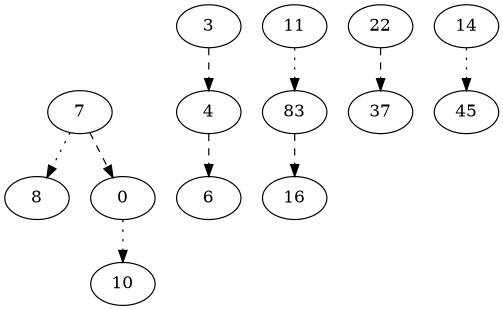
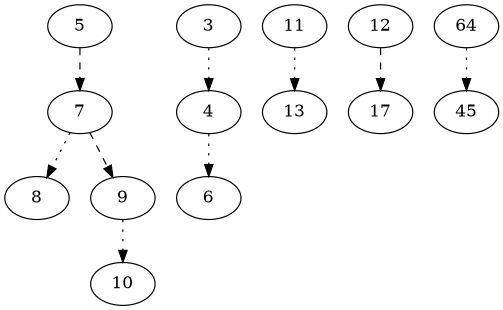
  digraph {
    node [alpha=0.15]
    edge [style=dashed]
+   5 [alpha=0.12 expect_size=24003747693422264]
    7 [alpha=0.03 expect_size=71636205669711872]
    8 [alpha=0.07 expect_size=514285880520672]
-   9 [alpha=0.09 expect_size=15147778117806782 label=0]
+   9 [alpha=0.09 expect_size=15147778117806782]
    3 [expect_size=12861904281566904]
    4 [alpha=0.01 expect_size=1522100309828476]
    6 [alpha=0.13 expect_size=1841085250948562944]
    10 [alpha=0.13 expect_size=7064602553951375]
    11 [expect_size=209805591834691]
-   13 [alpha=0.04 expect_size=169705226216372 label=83]
-   12 [alpha=0.16 expect_size=36450131984382056 label=22]
-   17 [alpha=0.01 expect_size=375931546751729664 label=37]
-   16 [alpha=0.04 expect_size=520925309042688000]
-   14 [alpha=0.18 expect_size=3540608507310562]
+   13 [alpha=0.04 expect_size=169705226216372]
+   12 [alpha=0.16 expect_size=36450131984382056]
+   17 [alpha=0.01 expect_size=375931546751729664]
+   14 [alpha=0.18 expect_size=3540608507310562 label=64]
    n15 [alpha=0.16 expect_size=632541815079999 label=45]
+   5 -> 7
    7 -> 8 [style=dotted]
    7 -> 9
    9 -> 10 [style=dotted]
-   3 -> 4
-   4 -> 6
+   3 -> 4 [style=dotted]
+   4 -> 6 [style=dotted]
    11 -> 13 [style=dotted]
-   13 -> 16
    12 -> 17
    14 -> n15 [style=dotted]
  }
